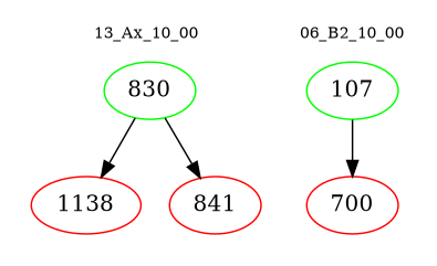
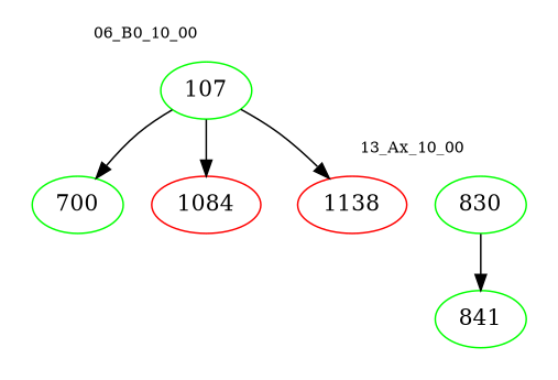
  digraph {
    node [color=green]
    edge [color=black]
    n1 [label=830]
    n2 [color=red label=1138]
-   n3 [color=red label=841]
+   n3 [label=841]
    n4 [label=107]
-   n5 [color=red label=700]
+   n5 [label=700]
+   n6 [color=red label=1084]
    subgraph cluster_1 {
      color=white
      fontsize=10
      label="13_Ax_10_00"
      n1
      n2
      n3
    }
    subgraph cluster_2 {
      color=white
      fontsize=10
-     label="06_B2_10_00"
+     label="06_B0_10_00"
      n4
      n5
+     n6
    }
-   n1 -> n2
+   n4 -> n2
    n1 -> n3
    n4 -> n5
+   n4 -> n6
  }
